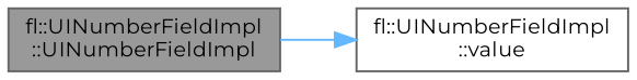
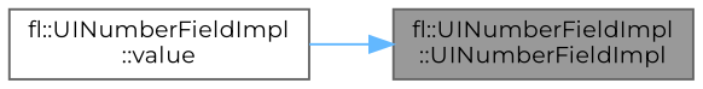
  digraph {
    rankdir=LR
    fontname=Montserrat
    node [fontname=Montserrat fontsize=10 shape=box style=filled]
    n1 [color=gray40 fillcolor=grey60 fontcolor=black height=0.2 label="fl::UINumberFieldImpl\l::UINumberFieldImpl" width=0.4]
    n2 [color=grey40 fillcolor=white height=0.2 label="fl::UINumberFieldImpl\l::value" width=0.4]
-   n1 -> n2 [color=steelblue1 fontname=Montserrat fontsize=10 labelfontname=Helvetica labelfontsize=10 style=solid]
+   n2 -> n1 [color=steelblue1 fontname=Montserrat fontsize=10 labelfontname=Helvetica labelfontsize=10 style=solid]
  }
